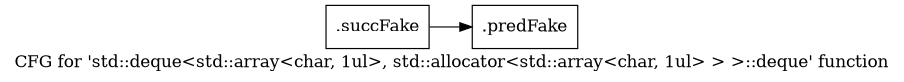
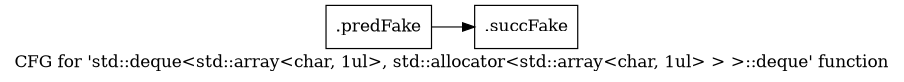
  digraph {
    label="CFG for 'std::deque\<std::array\<char, 1ul\>, std::allocator\<std::array\<char, 1ul\> \> \>::deque' function"
    rankdir=LR
    node [shape=record]
    n1 [label="{.predFake}"]
    n2 [filename="/home/akhilkushe/Xilinx/Vitis_HLS/2021.2/tps/lnx64/gcc-6.2.0/lib/gcc/x86_64-pc-linux-gnu/6.2.0/../../../../include/c++/6.2.0/bits/stl_deque.h" label="{.succFake}" linenumber=884]
-   n2 -> n1 [execusionnum=1 filename="/home/akhilkushe/Xilinx/Vitis_HLS/2021.2/tps/lnx64/gcc-6.2.0/lib/gcc/x86_64-pc-linux-gnu/6.2.0/../../../../include/c++/6.2.0/bits/stl_deque.h"]
+   n1 -> n2 [execusionnum=1 filename="/home/akhilkushe/Xilinx/Vitis_HLS/2021.2/tps/lnx64/gcc-6.2.0/lib/gcc/x86_64-pc-linux-gnu/6.2.0/../../../../include/c++/6.2.0/bits/stl_deque.h"]
  }
